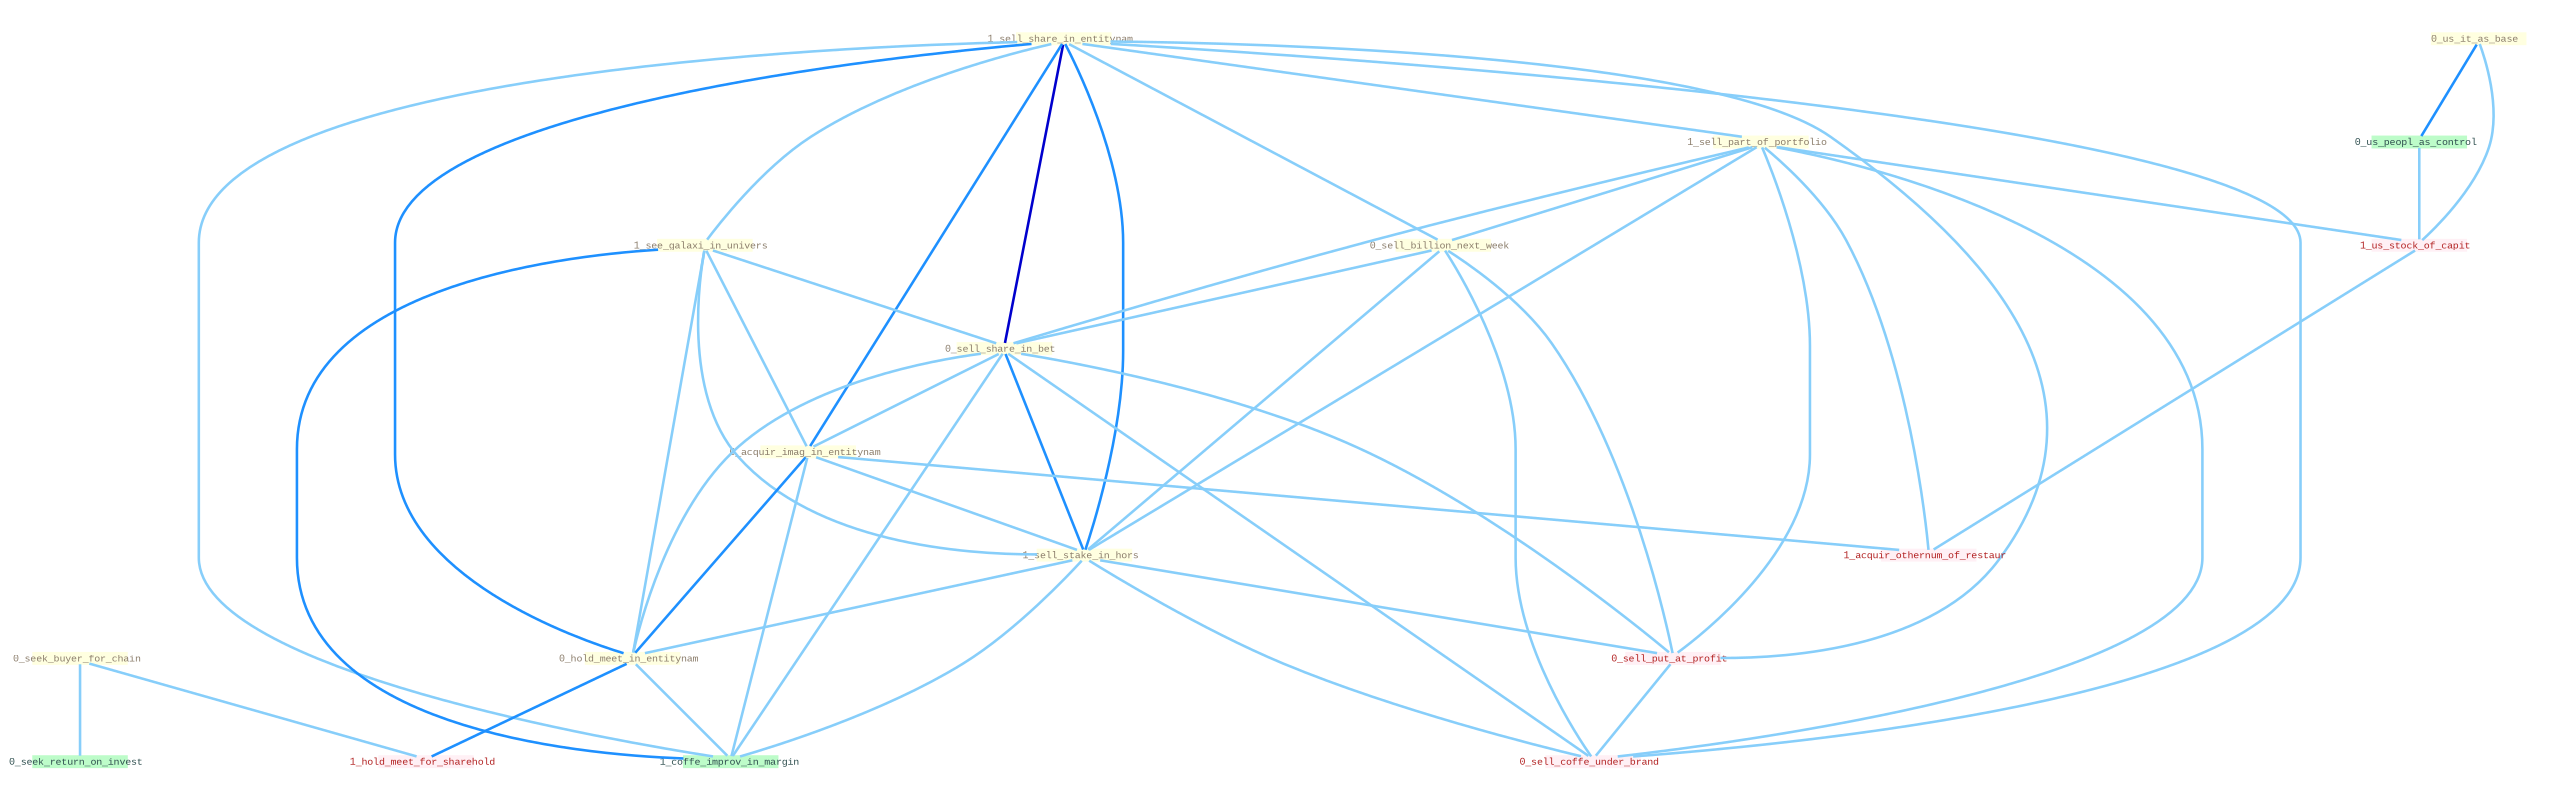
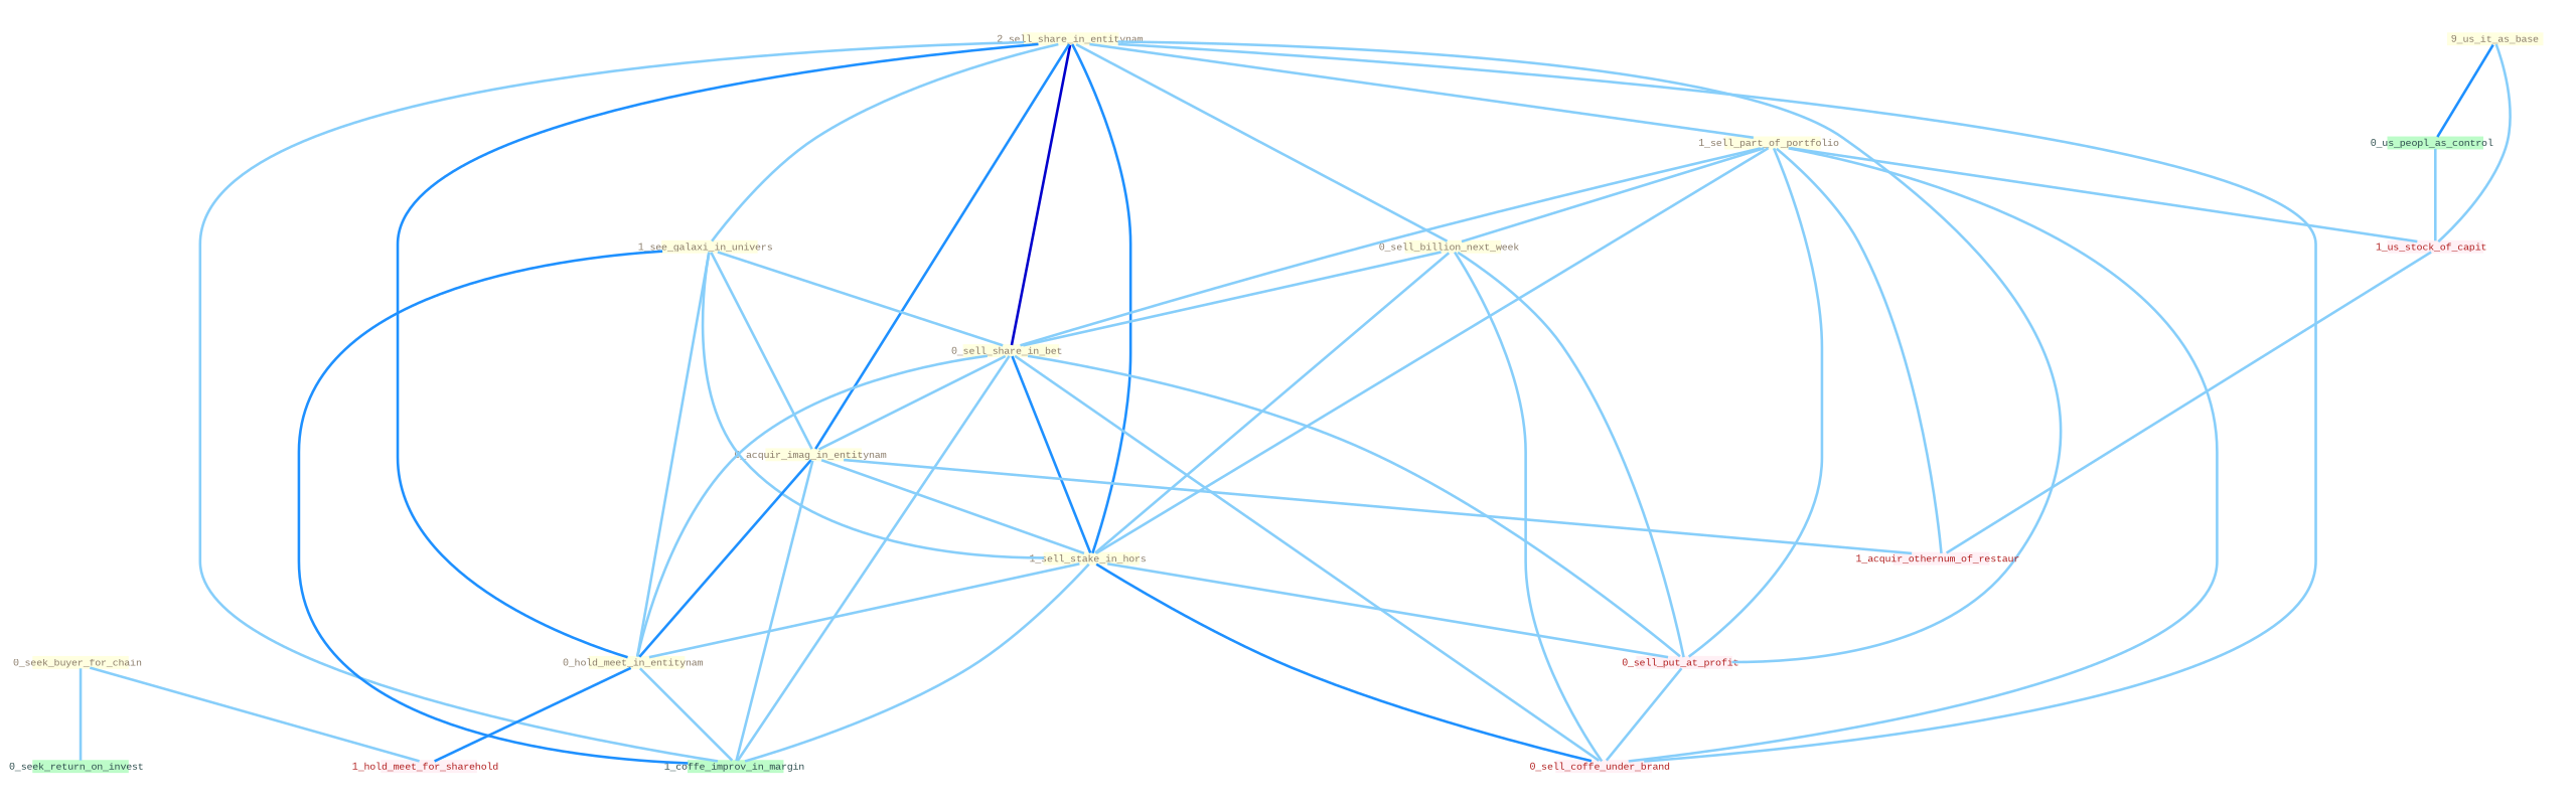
  graph {
    fontname="Liberation Mono"
    node [color="#ffffe0" fixedsize=true fontcolor="#8b7d6b" fontname="Liberation Mono" fontsize=4 shape=polygon style=filled]
    edge [color="#87cefa" fontname="Liberation Mono" w=1]
-   "1_sell_share_in_entitynam " [height=.06 width=.5]
+   "1_sell_share_in_entitynam " [height=.06 width=.5 label="2_sell_share_in_entitynam"]
    "1_sell_part_of_portfolio " [height=.06 width=.5]
-   "0_us_it_as_base " [height=.06 width=.5]
+   "0_us_it_as_base " [height=.06 width=.5 label="9_us_it_as_base"]
    "1_see_galaxi_in_univers " [height=.06 width=.5]
    "0_sell_billion_next_week " [height=.06 width=.5]
    "0_sell_share_in_bet " [height=.06 width=.5]
    "0_acquir_imag_in_entitynam " [height=.06 width=.5]
    "0_seek_buyer_for_chain " [height=.06 width=.5]
    "1_sell_stake_in_hors " [height=.06 width=.5]
    "0_hold_meet_in_entitynam " [height=.06 width=.5]
    "0_sell_put_at_profit " [color="#fff0f5" fontcolor="#b22222" height=.06 width=.5]
    "1_us_stock_of_capit " [color="#fff0f5" fontcolor="#b22222" height=.06 width=.5]
    "0_sell_coffe_under_brand " [color="#fff0f5" fontcolor="#b22222" height=.06 width=.5]
    "1_hold_meet_for_sharehold " [color="#fff0f5" fontcolor="#b22222" height=.06 width=.5]
    "1_acquir_othernum_of_restaur " [color="#fff0f5" fontcolor="#b22222" height=.06 width=.5]
    n16 [color="#BDFCC9" fontcolor="#2f4f4f" height=.06 label="1_coffe_improv_in_margin" width=.5]
    "0_us_peopl_as_control " [color="#BDFCC9" fontcolor="#2f4f4f" height=.06 width=.5]
    "0_seek_return_on_invest " [color="#BDFCC9" fontcolor="#2f4f4f" height=.06 width=.5]
    subgraph sub_1 {
      "1_sell_share_in_entitynam "
      "1_sell_part_of_portfolio "
      "0_us_it_as_base "
      "1_see_galaxi_in_univers "
      "0_sell_billion_next_week "
      "0_sell_share_in_bet "
      "0_acquir_imag_in_entitynam "
      "0_seek_buyer_for_chain "
      "1_sell_stake_in_hors "
      "0_hold_meet_in_entitynam "
    }
    subgraph sub_2 {
      "0_sell_put_at_profit "
      "1_us_stock_of_capit "
      "0_sell_coffe_under_brand "
      "1_hold_meet_for_sharehold "
      "1_acquir_othernum_of_restaur "
    }
    "1_sell_share_in_entitynam " -- "1_sell_part_of_portfolio "
    "1_sell_share_in_entitynam " -- "1_see_galaxi_in_univers "
    "1_sell_share_in_entitynam " -- "0_sell_billion_next_week "
    "1_sell_share_in_entitynam " -- "0_sell_share_in_bet " [color="#0000cd" w=3]
    "1_sell_share_in_entitynam " -- "0_acquir_imag_in_entitynam " [color="#1e90ff" w=2]
    "1_sell_share_in_entitynam " -- "1_sell_stake_in_hors " [color="#1e90ff" w=2]
    "1_sell_share_in_entitynam " -- "0_hold_meet_in_entitynam " [color="#1e90ff" w=2]
    "1_sell_share_in_entitynam " -- "0_sell_put_at_profit "
    "1_sell_share_in_entitynam " -- "0_sell_coffe_under_brand "
    "1_sell_share_in_entitynam " -- n16
    "1_sell_part_of_portfolio " -- "0_sell_billion_next_week "
    "1_sell_part_of_portfolio " -- "0_sell_share_in_bet "
    "1_sell_part_of_portfolio " -- "1_sell_stake_in_hors "
    "1_sell_part_of_portfolio " -- "0_sell_put_at_profit "
    "1_sell_part_of_portfolio " -- "1_us_stock_of_capit "
    "1_sell_part_of_portfolio " -- "0_sell_coffe_under_brand "
    "1_sell_part_of_portfolio " -- "1_acquir_othernum_of_restaur "
    "0_us_it_as_base " -- "1_us_stock_of_capit "
    "0_us_it_as_base " -- "0_us_peopl_as_control " [color="#1e90ff" w=2]
    "1_see_galaxi_in_univers " -- "0_sell_share_in_bet "
    "1_see_galaxi_in_univers " -- "0_acquir_imag_in_entitynam "
    "1_see_galaxi_in_univers " -- "1_sell_stake_in_hors "
    "1_see_galaxi_in_univers " -- "0_hold_meet_in_entitynam "
    "1_see_galaxi_in_univers " -- n16 [color="#1e90ff" w=2]
    "0_sell_billion_next_week " -- "0_sell_share_in_bet "
    "0_sell_billion_next_week " -- "1_sell_stake_in_hors "
    "0_sell_billion_next_week " -- "0_sell_put_at_profit "
    "0_sell_billion_next_week " -- "0_sell_coffe_under_brand "
    "0_sell_share_in_bet " -- "0_acquir_imag_in_entitynam "
    "0_sell_share_in_bet " -- "1_sell_stake_in_hors " [color="#1e90ff" w=2]
    "0_sell_share_in_bet " -- "0_hold_meet_in_entitynam "
    "0_sell_share_in_bet " -- "0_sell_put_at_profit "
    "0_sell_share_in_bet " -- "0_sell_coffe_under_brand "
    "0_sell_share_in_bet " -- n16
    "0_acquir_imag_in_entitynam " -- "1_sell_stake_in_hors "
    "0_acquir_imag_in_entitynam " -- "0_hold_meet_in_entitynam " [color="#1e90ff" w=2]
    "0_acquir_imag_in_entitynam " -- "1_acquir_othernum_of_restaur "
    "0_acquir_imag_in_entitynam " -- n16
    "0_seek_buyer_for_chain " -- "1_hold_meet_for_sharehold "
    "0_seek_buyer_for_chain " -- "0_seek_return_on_invest "
    "1_sell_stake_in_hors " -- "0_hold_meet_in_entitynam "
    "1_sell_stake_in_hors " -- "0_sell_put_at_profit "
-   "1_sell_stake_in_hors " -- "0_sell_coffe_under_brand "
+   "1_sell_stake_in_hors " -- "0_sell_coffe_under_brand " [color="#1e90ff"]
    "1_sell_stake_in_hors " -- n16
    "0_hold_meet_in_entitynam " -- "1_hold_meet_for_sharehold " [color="#1e90ff" w=2]
    "0_hold_meet_in_entitynam " -- n16
    "0_sell_put_at_profit " -- "0_sell_coffe_under_brand "
    "1_us_stock_of_capit " -- "1_acquir_othernum_of_restaur "
    "0_us_peopl_as_control " -- "1_us_stock_of_capit "
  }
